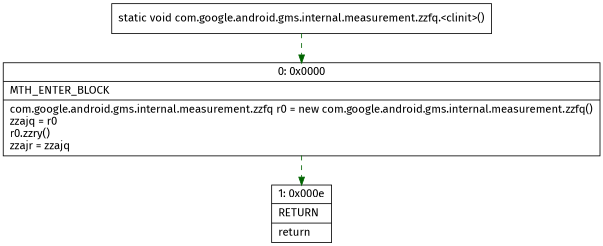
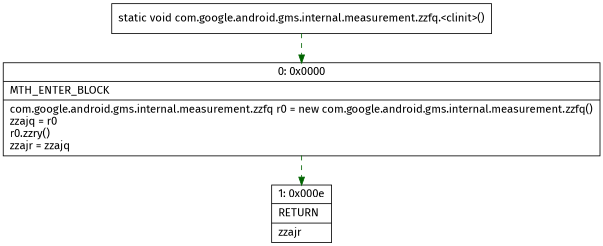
  digraph {
    fontname="Fira Sans"
    node [shape=record fontname="Fira Sans"]
    edge [color=darkgreen style=dashed fontname="Fira Sans"]
    n1 [label="{0\:\ 0x0000|MTH_ENTER_BLOCK\l|com.google.android.gms.internal.measurement.zzfq r0 = new com.google.android.gms.internal.measurement.zzfq()\lzzajq = r0\lr0.zzry()\lzzajr = zzajq\l}"]
-   n2 [label="{1\:\ 0x000e|RETURN\l|return\l}"]
+   n2 [label="{1\:\ 0x000e|RETURN\l|zzajr\l}"]
    n3 [label="{static void com.google.android.gms.internal.measurement.zzfq.\<clinit\>() }"]
    n1 -> n2
    n3 -> n1
  }
